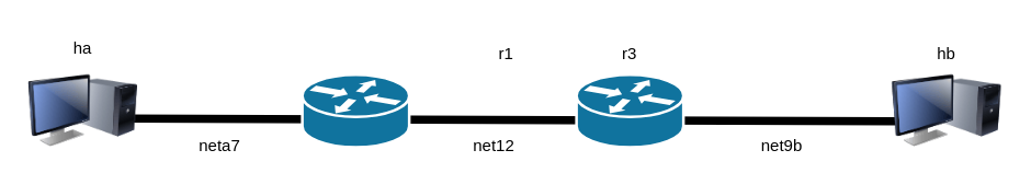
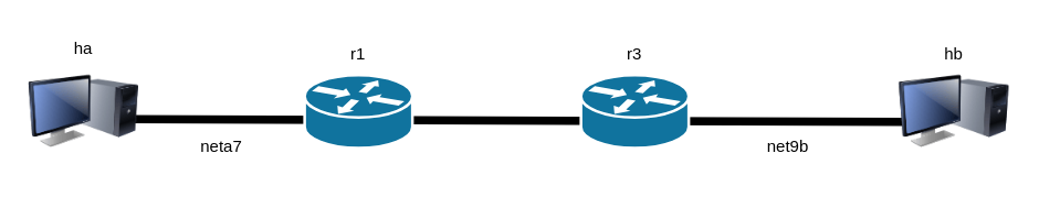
  <mxCell id="0" />
  <mxCell id="1" parent="0" />
  <mxCell id="2" value="" style="endArrow=none;html=1;rounded=0;exitX=0.627;exitY=0.661;exitDx=0;exitDy=0;exitPerimeter=0;strokeWidth=6;entryX=0.277;entryY=0.694;entryDx=0;entryDy=0;entryPerimeter=0;" parent="1" edge="1"><mxGeometry width="50" height="50" relative="1" as="geometry"><mxPoint x="92.041" y="85.982" as="sourcePoint" /><mxPoint x="652.991" y="88.028" as="targetPoint" /></mxGeometry></mxCell>
  <mxCell id="3" value="" style="shape=mxgraph.cisco.routers.router;html=1;dashed=0;fillColor=#10739E;strokeColor=#ffffff;strokeWidth=2;verticalLabelPosition=bottom;verticalAlign=top;fontFamily=Helvetica;fontSize=36;fontColor=#FFB366" parent="1" vertex="1"><mxGeometry x="220" y="54" width="78" height="53" as="geometry" /></mxCell>
  <mxCell id="4" value="" style="shape=mxgraph.cisco.routers.router;html=1;dashed=0;fillColor=#10739E;strokeColor=#ffffff;strokeWidth=2;verticalLabelPosition=bottom;verticalAlign=top;fontFamily=Helvetica;fontSize=36;fontColor=#FFB366" parent="1" vertex="1"><mxGeometry x="420" y="54" width="78" height="53" as="geometry" /></mxCell>
- <mxCell id="5" value="r1" style="text;strokeColor=none;align=center;fillColor=none;html=1;verticalAlign=middle;whiteSpace=wrap;rounded=0;" parent="1" vertex="1"><mxGeometry x="339" y="24" width="60" height="30" as="geometry" /></mxCell>
+ <mxCell id="5" value="r1" style="text;strokeColor=none;align=center;fillColor=none;html=1;verticalAlign=middle;whiteSpace=wrap;rounded=0;" parent="1" vertex="1"><mxGeometry x="229" y="24" width="60" height="30" as="geometry" /></mxCell>
  <mxCell id="6" value="" style="image;html=1;image=img/lib/clip_art/computers/Monitor_Tower_128x128.png;shadow=0;strokeColor=#000000;fillColor=#FFFFFF;gradientColor=none;fontSize=18;fontColor=#F08705;fontStyle=0" parent="1" vertex="1"><mxGeometry x="20" y="40.5" width="80" height="80" as="geometry" /></mxCell>
  <mxCell id="7" value="" style="image;html=1;image=img/lib/clip_art/computers/Monitor_Tower_128x128.png;shadow=0;strokeColor=#000000;fillColor=#FFFFFF;gradientColor=none;fontSize=18;fontColor=#F08705;fontStyle=0" parent="1" vertex="1"><mxGeometry x="650" y="40.5" width="80" height="80" as="geometry" /></mxCell>
  <mxCell id="8" value="r3" style="text;strokeColor=none;align=center;fillColor=none;html=1;verticalAlign=middle;whiteSpace=wrap;rounded=0;" parent="1" vertex="1"><mxGeometry x="429" y="24" width="60" height="30" as="geometry" /></mxCell>
  <mxCell id="9" value="ha" style="text;strokeColor=none;align=center;fillColor=none;html=1;verticalAlign=middle;whiteSpace=wrap;rounded=0;" parent="1" vertex="1"><mxGeometry x="30" y="20" width="60" height="30" as="geometry" /></mxCell>
  <mxCell id="10" value="hb" style="text;strokeColor=none;align=center;fillColor=none;html=1;verticalAlign=middle;whiteSpace=wrap;rounded=0;" parent="1" vertex="1"><mxGeometry x="660" y="24" width="60" height="30" as="geometry" /></mxCell>
  <mxCell id="11" value="neta7" style="text;strokeColor=none;align=center;fillColor=none;html=1;verticalAlign=middle;whiteSpace=wrap;rounded=0;" parent="1" vertex="1"><mxGeometry x="130" y="90.5" width="60" height="30" as="geometry" /></mxCell>
- <mxCell id="12" value="net12" style="text;strokeColor=none;align=center;fillColor=none;html=1;verticalAlign=middle;whiteSpace=wrap;rounded=0;" parent="1" vertex="1"><mxGeometry x="330" y="90.5" width="60" height="30" as="geometry" /></mxCell>
  <mxCell id="13" value="net9b" style="text;strokeColor=none;align=center;fillColor=none;html=1;verticalAlign=middle;whiteSpace=wrap;rounded=0;" parent="1" vertex="1"><mxGeometry x="540" y="90.5" width="60" height="30" as="geometry" /></mxCell>
